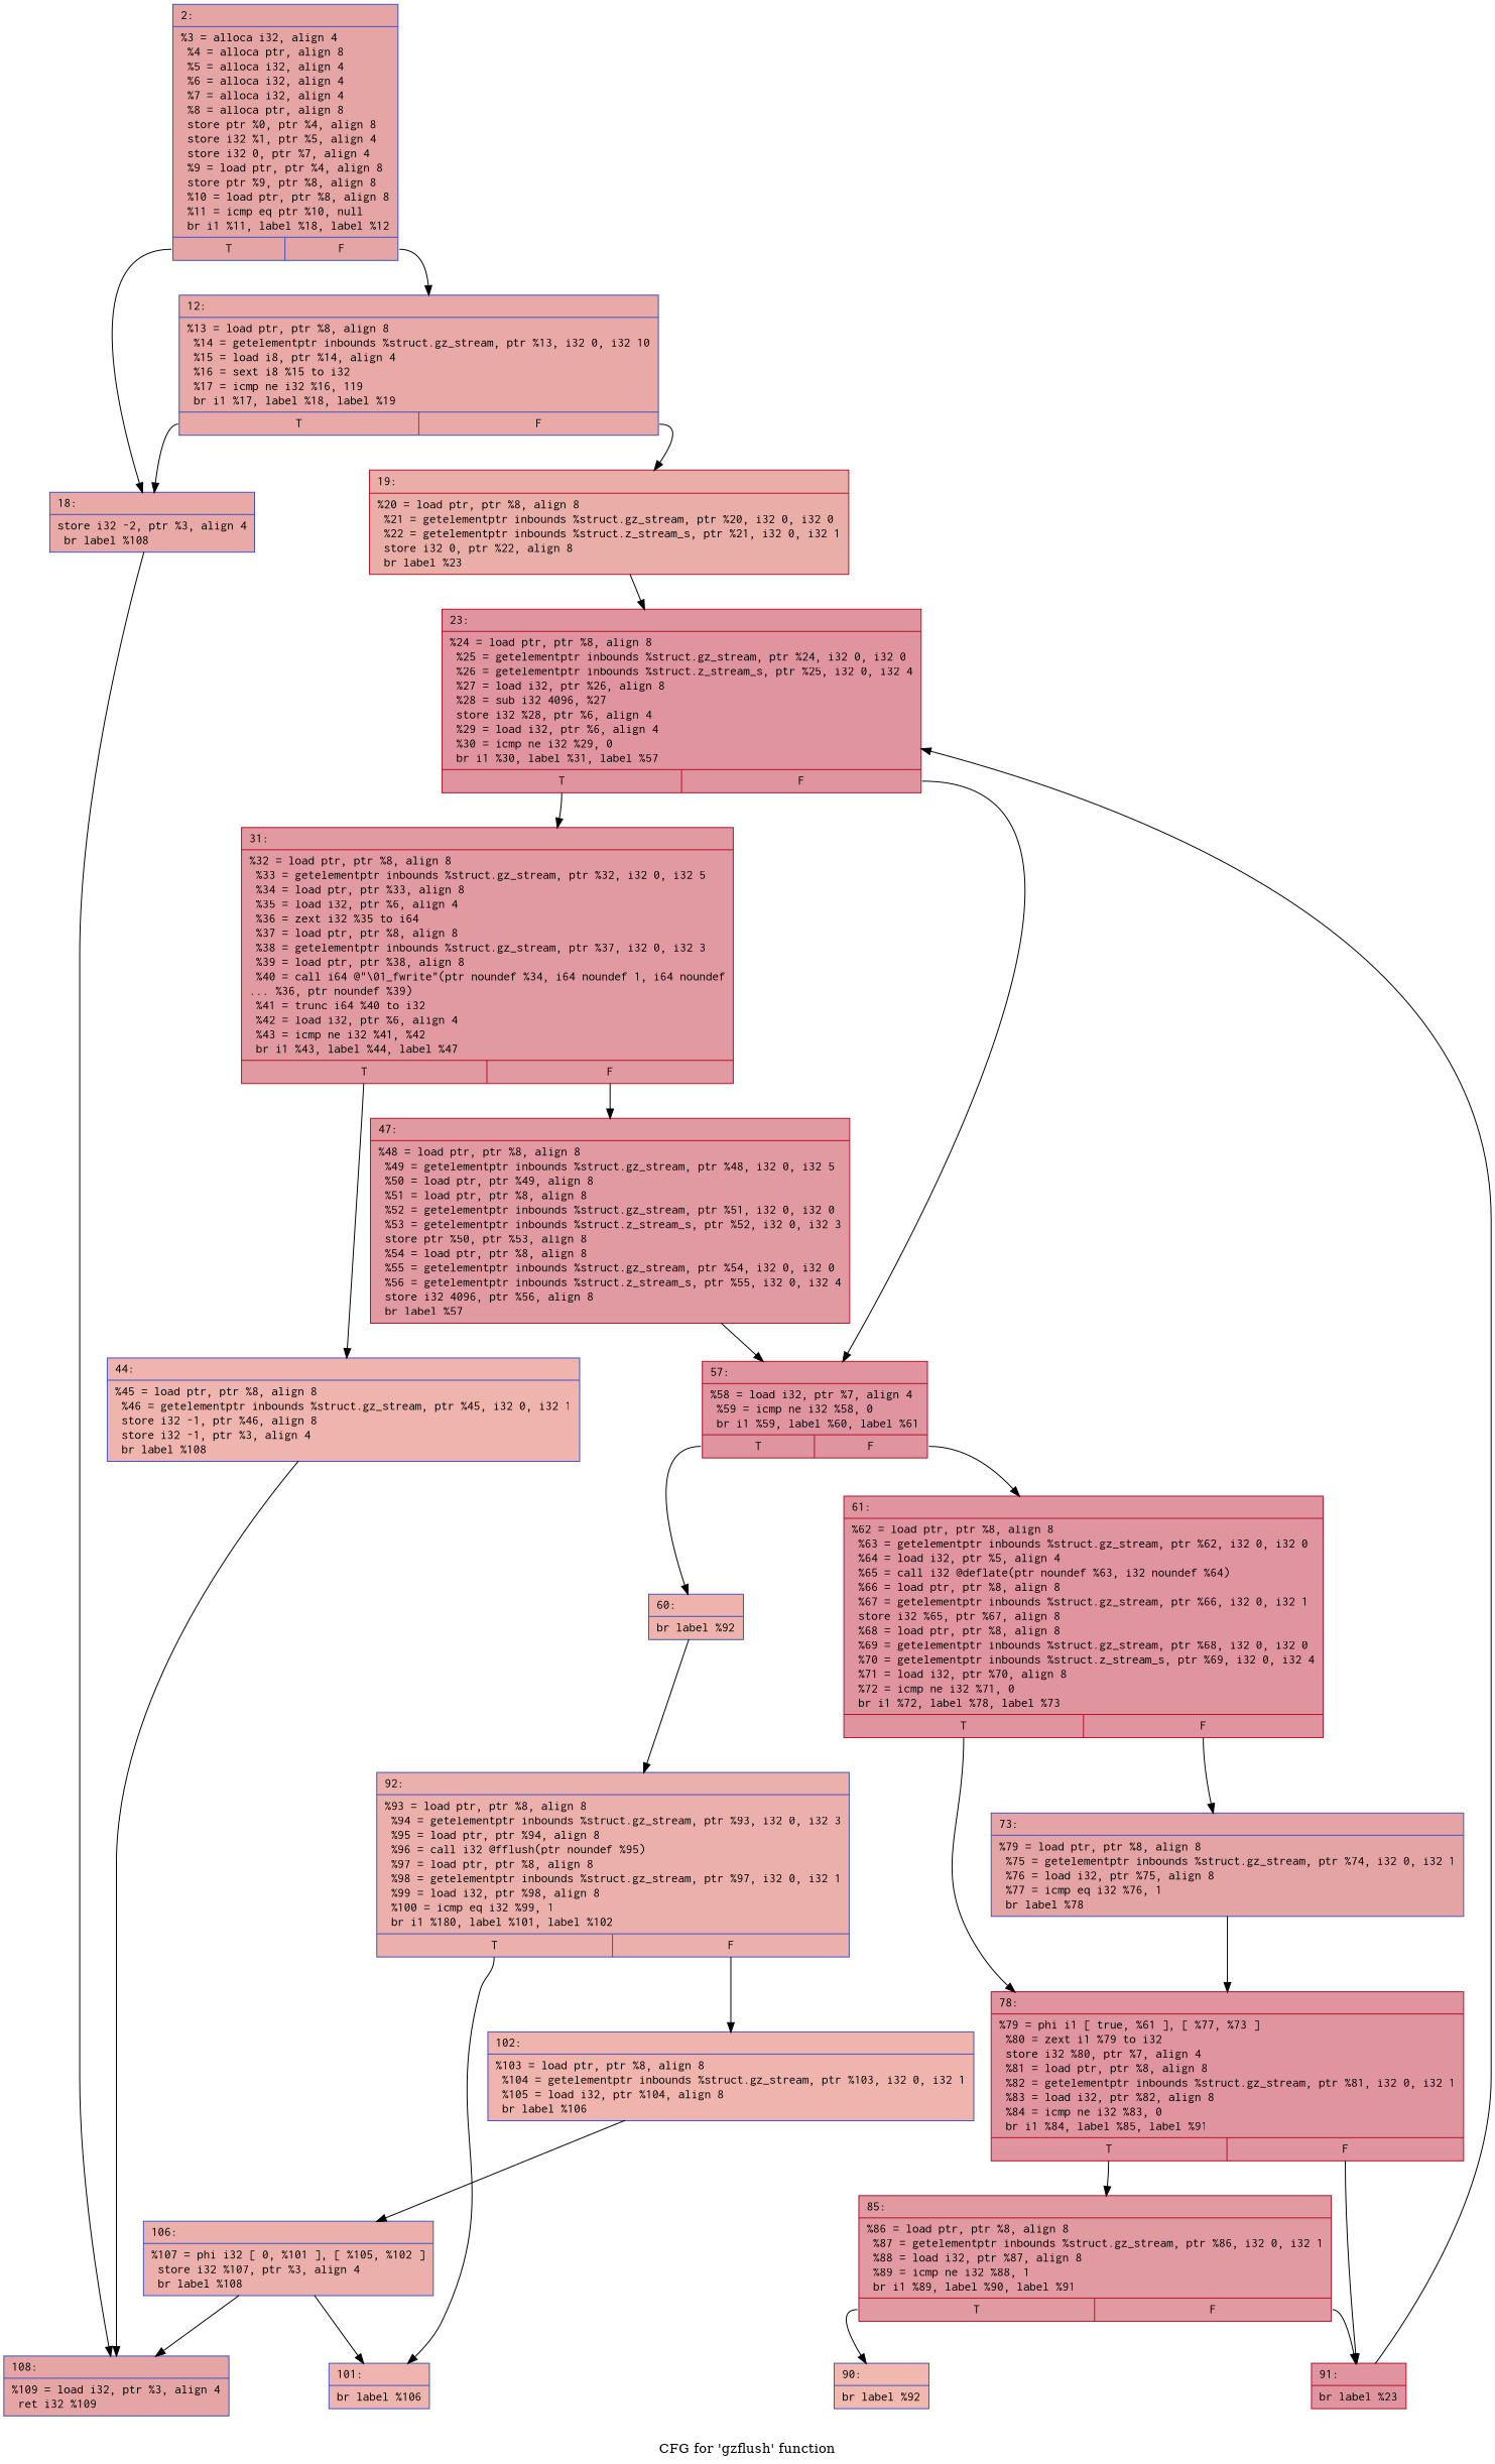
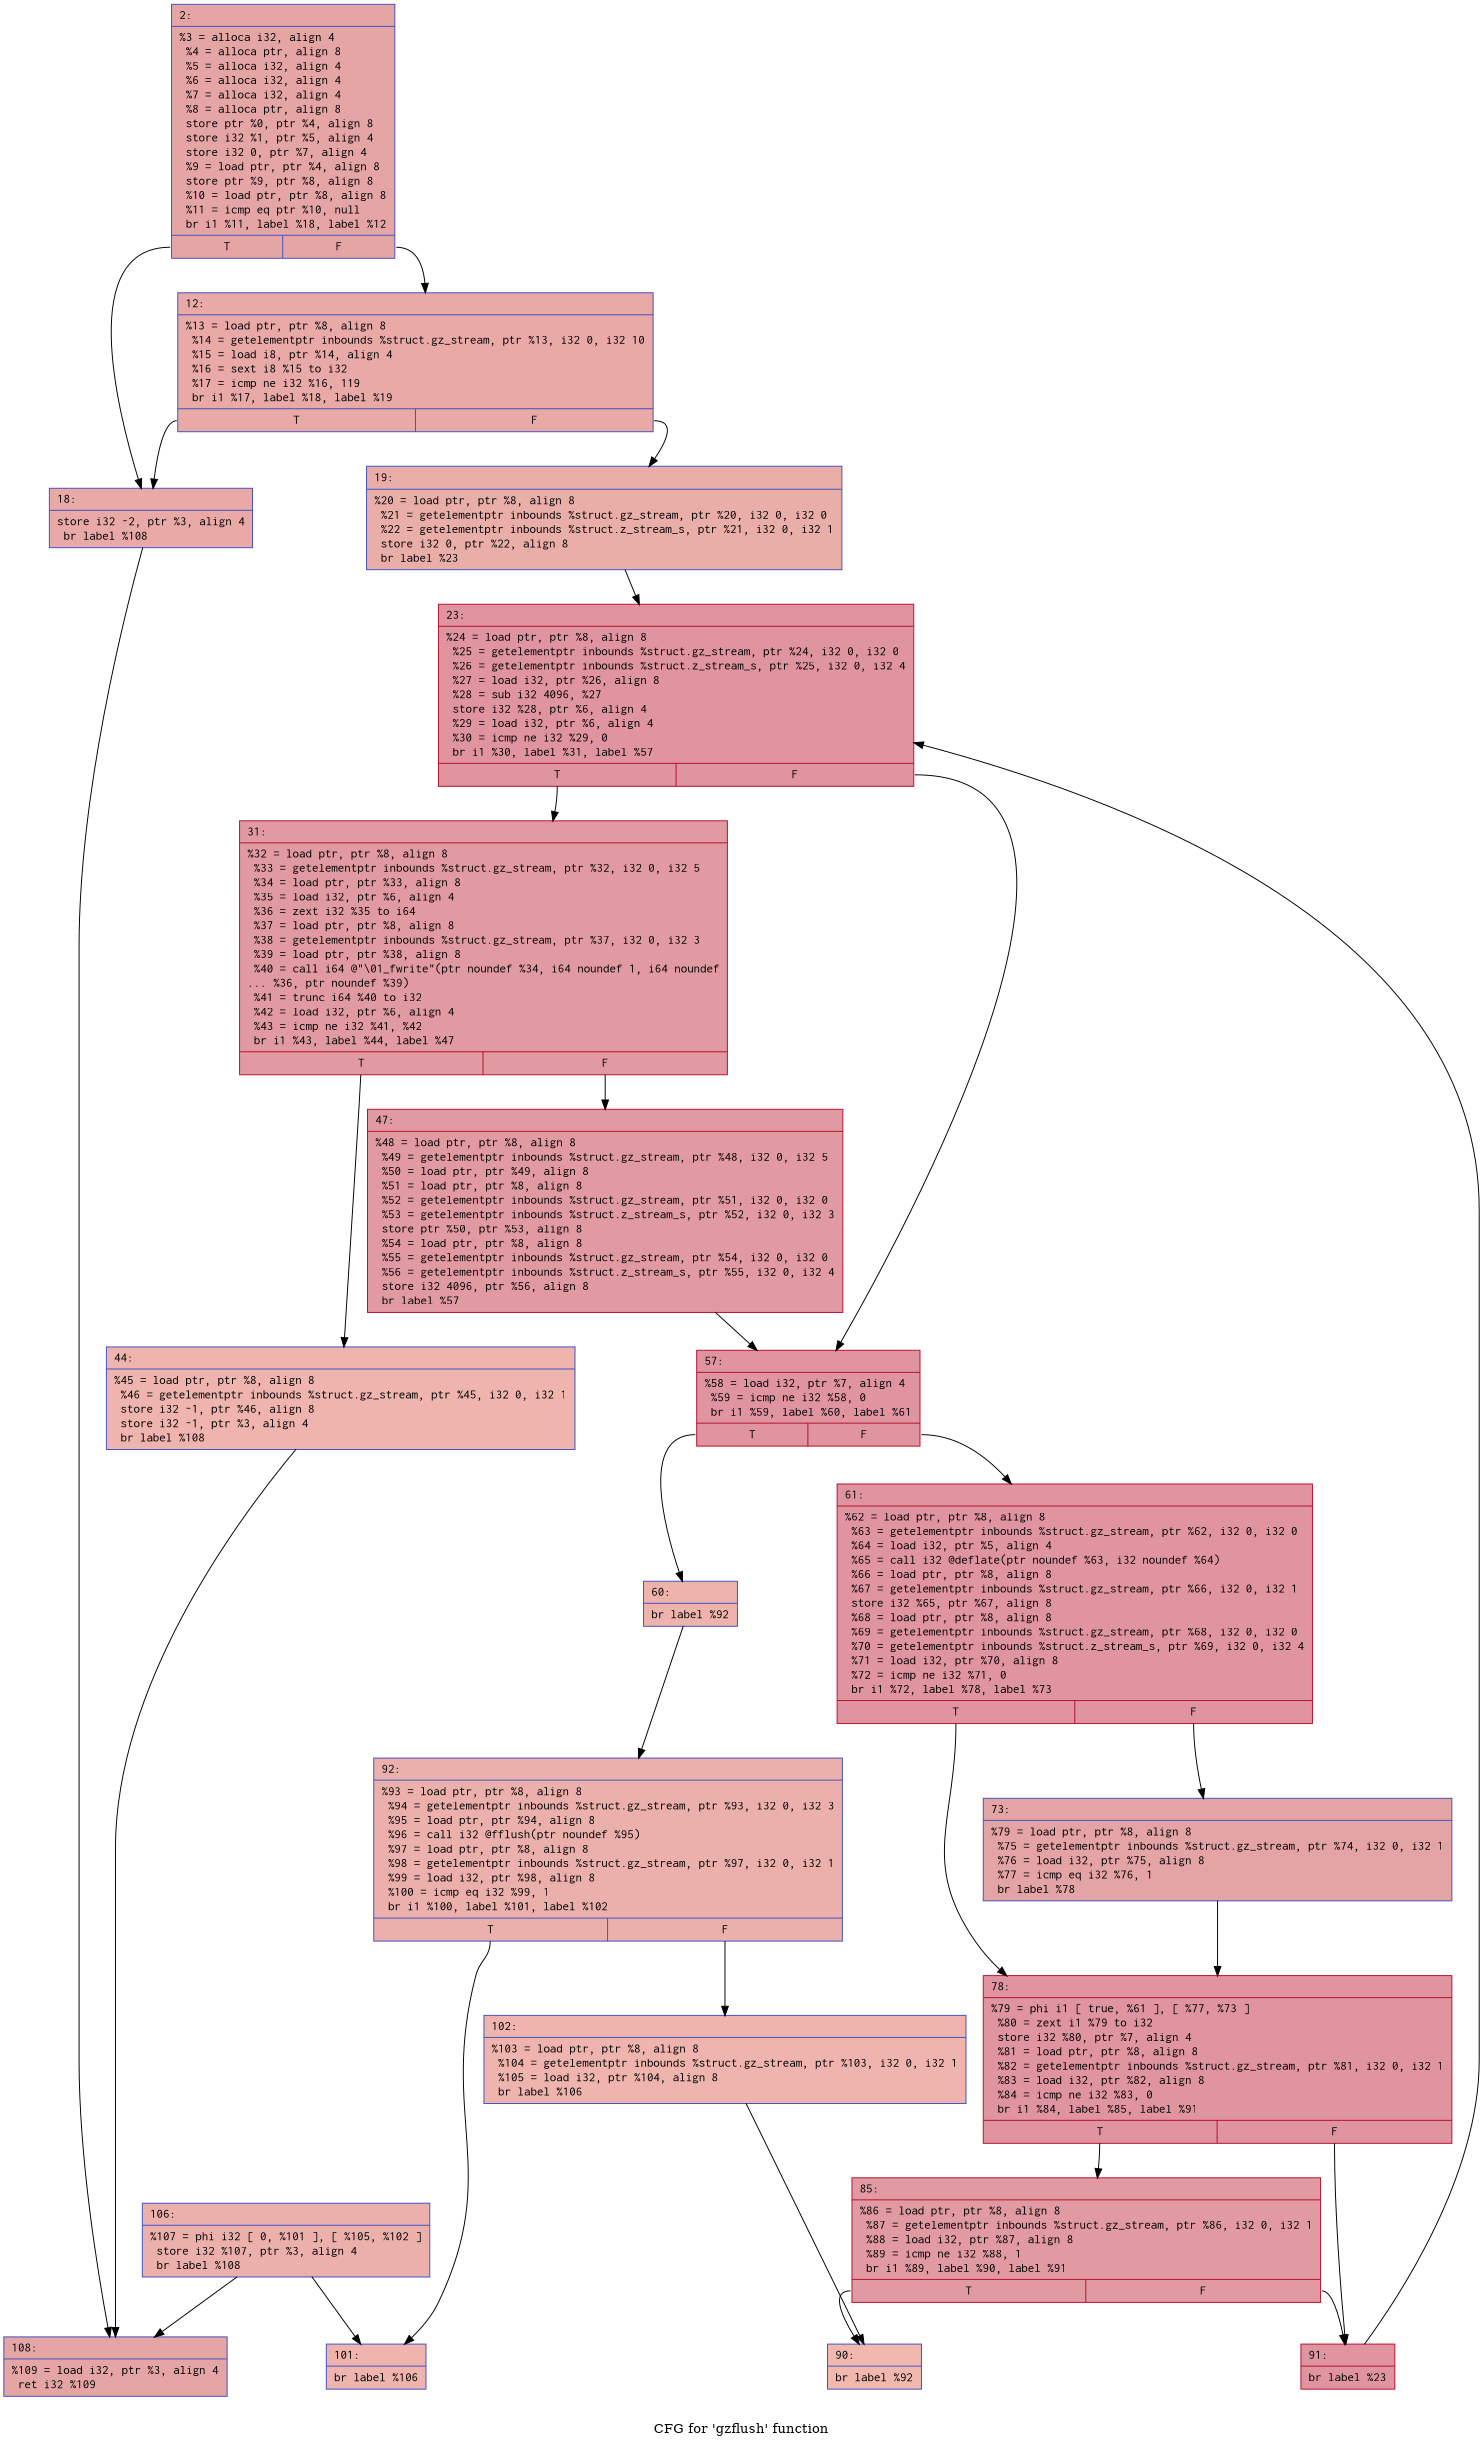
  digraph {
    label="CFG for 'gzflush' function"
    node [color="#3d50c3ff" fillcolor="#b70d2870" fontname=Courier shape=record style=filled]
    n1 [fillcolor="#c5333470" label="{2:\l|  %3 = alloca i32, align 4\l  %4 = alloca ptr, align 8\l  %5 = alloca i32, align 4\l  %6 = alloca i32, align 4\l  %7 = alloca i32, align 4\l  %8 = alloca ptr, align 8\l  store ptr %0, ptr %4, align 8\l  store i32 %1, ptr %5, align 4\l  store i32 0, ptr %7, align 4\l  %9 = load ptr, ptr %4, align 8\l  store ptr %9, ptr %8, align 8\l  %10 = load ptr, ptr %8, align 8\l  %11 = icmp eq ptr %10, null\l  br i1 %11, label %18, label %12\l|{<s0>T|<s1>F}}"]
    n2 [fillcolor="#ca3b3770" label="{18:\l|  store i32 -2, ptr %3, align 4\l  br label %108\l}"]
    n3 [fillcolor="#ca3b3770" label="{12:\l|  %13 = load ptr, ptr %8, align 8\l  %14 = getelementptr inbounds %struct.gz_stream, ptr %13, i32 0, i32 10\l  %15 = load i8, ptr %14, align 4\l  %16 = sext i8 %15 to i32\l  %17 = icmp ne i32 %16, 119\l  br i1 %17, label %18, label %19\l|{<s0>T|<s1>F}}"]
    n4 [fillcolor="#c5333470" label="{108:\l|  %109 = load i32, ptr %3, align 4\l  ret i32 %109\l}"]
-   n5 [color="#b70d28ff" fillcolor="#d0473d70" label="{19:\l|  %20 = load ptr, ptr %8, align 8\l  %21 = getelementptr inbounds %struct.gz_stream, ptr %20, i32 0, i32 0\l  %22 = getelementptr inbounds %struct.z_stream_s, ptr %21, i32 0, i32 1\l  store i32 0, ptr %22, align 8\l  br label %23\l}"]
+   n5 [fillcolor="#d0473d70" label="{19:\l|  %20 = load ptr, ptr %8, align 8\l  %21 = getelementptr inbounds %struct.gz_stream, ptr %20, i32 0, i32 0\l  %22 = getelementptr inbounds %struct.z_stream_s, ptr %21, i32 0, i32 1\l  store i32 0, ptr %22, align 8\l  br label %23\l}"]
    n6 [color="#b70d28ff" label="{23:\l|  %24 = load ptr, ptr %8, align 8\l  %25 = getelementptr inbounds %struct.gz_stream, ptr %24, i32 0, i32 0\l  %26 = getelementptr inbounds %struct.z_stream_s, ptr %25, i32 0, i32 4\l  %27 = load i32, ptr %26, align 8\l  %28 = sub i32 4096, %27\l  store i32 %28, ptr %6, align 4\l  %29 = load i32, ptr %6, align 4\l  %30 = icmp ne i32 %29, 0\l  br i1 %30, label %31, label %57\l|{<s0>T|<s1>F}}"]
    n7 [color="#b70d28ff" fillcolor="#bb1b2c70" label="{31:\l|  %32 = load ptr, ptr %8, align 8\l  %33 = getelementptr inbounds %struct.gz_stream, ptr %32, i32 0, i32 5\l  %34 = load ptr, ptr %33, align 8\l  %35 = load i32, ptr %6, align 4\l  %36 = zext i32 %35 to i64\l  %37 = load ptr, ptr %8, align 8\l  %38 = getelementptr inbounds %struct.gz_stream, ptr %37, i32 0, i32 3\l  %39 = load ptr, ptr %38, align 8\l  %40 = call i64 @\"\\01_fwrite\"(ptr noundef %34, i64 noundef 1, i64 noundef\l... %36, ptr noundef %39)\l  %41 = trunc i64 %40 to i32\l  %42 = load i32, ptr %6, align 4\l  %43 = icmp ne i32 %41, %42\l  br i1 %43, label %44, label %47\l|{<s0>T|<s1>F}}"]
    n8 [color="#b70d28ff" label="{57:\l|  %58 = load i32, ptr %7, align 4\l  %59 = icmp ne i32 %58, 0\l  br i1 %59, label %60, label %61\l|{<s0>T|<s1>F}}"]
    n9 [fillcolor="#d8564670" label="{44:\l|  %45 = load ptr, ptr %8, align 8\l  %46 = getelementptr inbounds %struct.gz_stream, ptr %45, i32 0, i32 1\l  store i32 -1, ptr %46, align 8\l  store i32 -1, ptr %3, align 4\l  br label %108\l}"]
    n10 [color="#b70d28ff" fillcolor="#bb1b2c70" label="{47:\l|  %48 = load ptr, ptr %8, align 8\l  %49 = getelementptr inbounds %struct.gz_stream, ptr %48, i32 0, i32 5\l  %50 = load ptr, ptr %49, align 8\l  %51 = load ptr, ptr %8, align 8\l  %52 = getelementptr inbounds %struct.gz_stream, ptr %51, i32 0, i32 0\l  %53 = getelementptr inbounds %struct.z_stream_s, ptr %52, i32 0, i32 3\l  store ptr %50, ptr %53, align 8\l  %54 = load ptr, ptr %8, align 8\l  %55 = getelementptr inbounds %struct.gz_stream, ptr %54, i32 0, i32 0\l  %56 = getelementptr inbounds %struct.z_stream_s, ptr %55, i32 0, i32 4\l  store i32 4096, ptr %56, align 8\l  br label %57\l}"]
    n11 [fillcolor="#d6524470" label="{60:\l|  br label %92\l}"]
    n12 [color="#b70d28ff" label="{61:\l|  %62 = load ptr, ptr %8, align 8\l  %63 = getelementptr inbounds %struct.gz_stream, ptr %62, i32 0, i32 0\l  %64 = load i32, ptr %5, align 4\l  %65 = call i32 @deflate(ptr noundef %63, i32 noundef %64)\l  %66 = load ptr, ptr %8, align 8\l  %67 = getelementptr inbounds %struct.gz_stream, ptr %66, i32 0, i32 1\l  store i32 %65, ptr %67, align 8\l  %68 = load ptr, ptr %8, align 8\l  %69 = getelementptr inbounds %struct.gz_stream, ptr %68, i32 0, i32 0\l  %70 = getelementptr inbounds %struct.z_stream_s, ptr %69, i32 0, i32 4\l  %71 = load i32, ptr %70, align 8\l  %72 = icmp ne i32 %71, 0\l  br i1 %72, label %78, label %73\l|{<s0>T|<s1>F}}"]
-   n13 [fillcolor="#d24b4070" label="{92:\l|  %93 = load ptr, ptr %8, align 8\l  %94 = getelementptr inbounds %struct.gz_stream, ptr %93, i32 0, i32 3\l  %95 = load ptr, ptr %94, align 8\l  %96 = call i32 @fflush(ptr noundef %95)\l  %97 = load ptr, ptr %8, align 8\l  %98 = getelementptr inbounds %struct.gz_stream, ptr %97, i32 0, i32 1\l  %99 = load i32, ptr %98, align 8\l  %100 = icmp eq i32 %99, 1\l  br i1 %180, label %101, label %102\l|{<s0>T|<s1>F}}"]
+   n13 [fillcolor="#d24b4070" label="{92:\l|  %93 = load ptr, ptr %8, align 8\l  %94 = getelementptr inbounds %struct.gz_stream, ptr %93, i32 0, i32 3\l  %95 = load ptr, ptr %94, align 8\l  %96 = call i32 @fflush(ptr noundef %95)\l  %97 = load ptr, ptr %8, align 8\l  %98 = getelementptr inbounds %struct.gz_stream, ptr %97, i32 0, i32 1\l  %99 = load i32, ptr %98, align 8\l  %100 = icmp eq i32 %99, 1\l  br i1 %100, label %101, label %102\l|{<s0>T|<s1>F}}"]
    n14 [color="#b70d28ff" label="{78:\l|  %79 = phi i1 [ true, %61 ], [ %77, %73 ]\l  %80 = zext i1 %79 to i32\l  store i32 %80, ptr %7, align 4\l  %81 = load ptr, ptr %8, align 8\l  %82 = getelementptr inbounds %struct.gz_stream, ptr %81, i32 0, i32 1\l  %83 = load i32, ptr %82, align 8\l  %84 = icmp ne i32 %83, 0\l  br i1 %84, label %85, label %91\l|{<s0>T|<s1>F}}"]
    n15 [fillcolor="#c32e3170" label="{73:\l|  %79 = load ptr, ptr %8, align 8\l  %75 = getelementptr inbounds %struct.gz_stream, ptr %74, i32 0, i32 1\l  %76 = load i32, ptr %75, align 8\l  %77 = icmp eq i32 %76, 1\l  br label %78\l}"]
    n16 [fillcolor="#d8564670" label="{101:\l|  br label %106\l}"]
    n17 [fillcolor="#d8564670" label="{102:\l|  %103 = load ptr, ptr %8, align 8\l  %104 = getelementptr inbounds %struct.gz_stream, ptr %103, i32 0, i32 1\l  %105 = load i32, ptr %104, align 8\l  br label %106\l}"]
    n18 [color="#b70d28ff" fillcolor="#bb1b2c70" label="{85:\l|  %86 = load ptr, ptr %8, align 8\l  %87 = getelementptr inbounds %struct.gz_stream, ptr %86, i32 0, i32 1\l  %88 = load i32, ptr %87, align 8\l  %89 = icmp ne i32 %88, 1\l  br i1 %89, label %90, label %91\l|{<s0>T|<s1>F}}"]
    n19 [color="#b70d28ff" label="{91:\l|  br label %23\l}"]
    n20 [fillcolor="#d24b4070" label="{106:\l|  %107 = phi i32 [ 0, %101 ], [ %105, %102 ]\l  store i32 %107, ptr %3, align 4\l  br label %108\l}"]
    n21 [fillcolor="#dc5d4a70" label="{90:\l|  br label %92\l}"]
    n1 -> n2 [tailport=s0]
    n1 -> n3 [tailport=s1]
    n2 -> n4
    n3 -> n2 [tailport=s0]
    n3 -> n5 [tailport=s1]
    n5 -> n6
    n6 -> n7 [tailport=s0]
    n6 -> n8 [tailport=s1]
    n7 -> n9 [tailport=s0]
    n7 -> n10 [tailport=s1]
    n8 -> n11 [tailport=s0]
    n8 -> n12 [tailport=s1]
    n9 -> n4
    n10 -> n8
    n11 -> n13
    n12 -> n14 [tailport=s0]
    n12 -> n15 [tailport=s1]
    n13 -> n16 [tailport=s0]
    n13 -> n17 [tailport=s1]
    n14 -> n18 [tailport=s0]
    n14 -> n19 [tailport=s1]
    n15 -> n14
-   n17 -> n20
+   n17 -> n21
    n18 -> n19 [tailport=s1]
    n18 -> n21 [tailport=s0]
    n19 -> n6
    n20 -> n4
    n20 -> n16
  }
